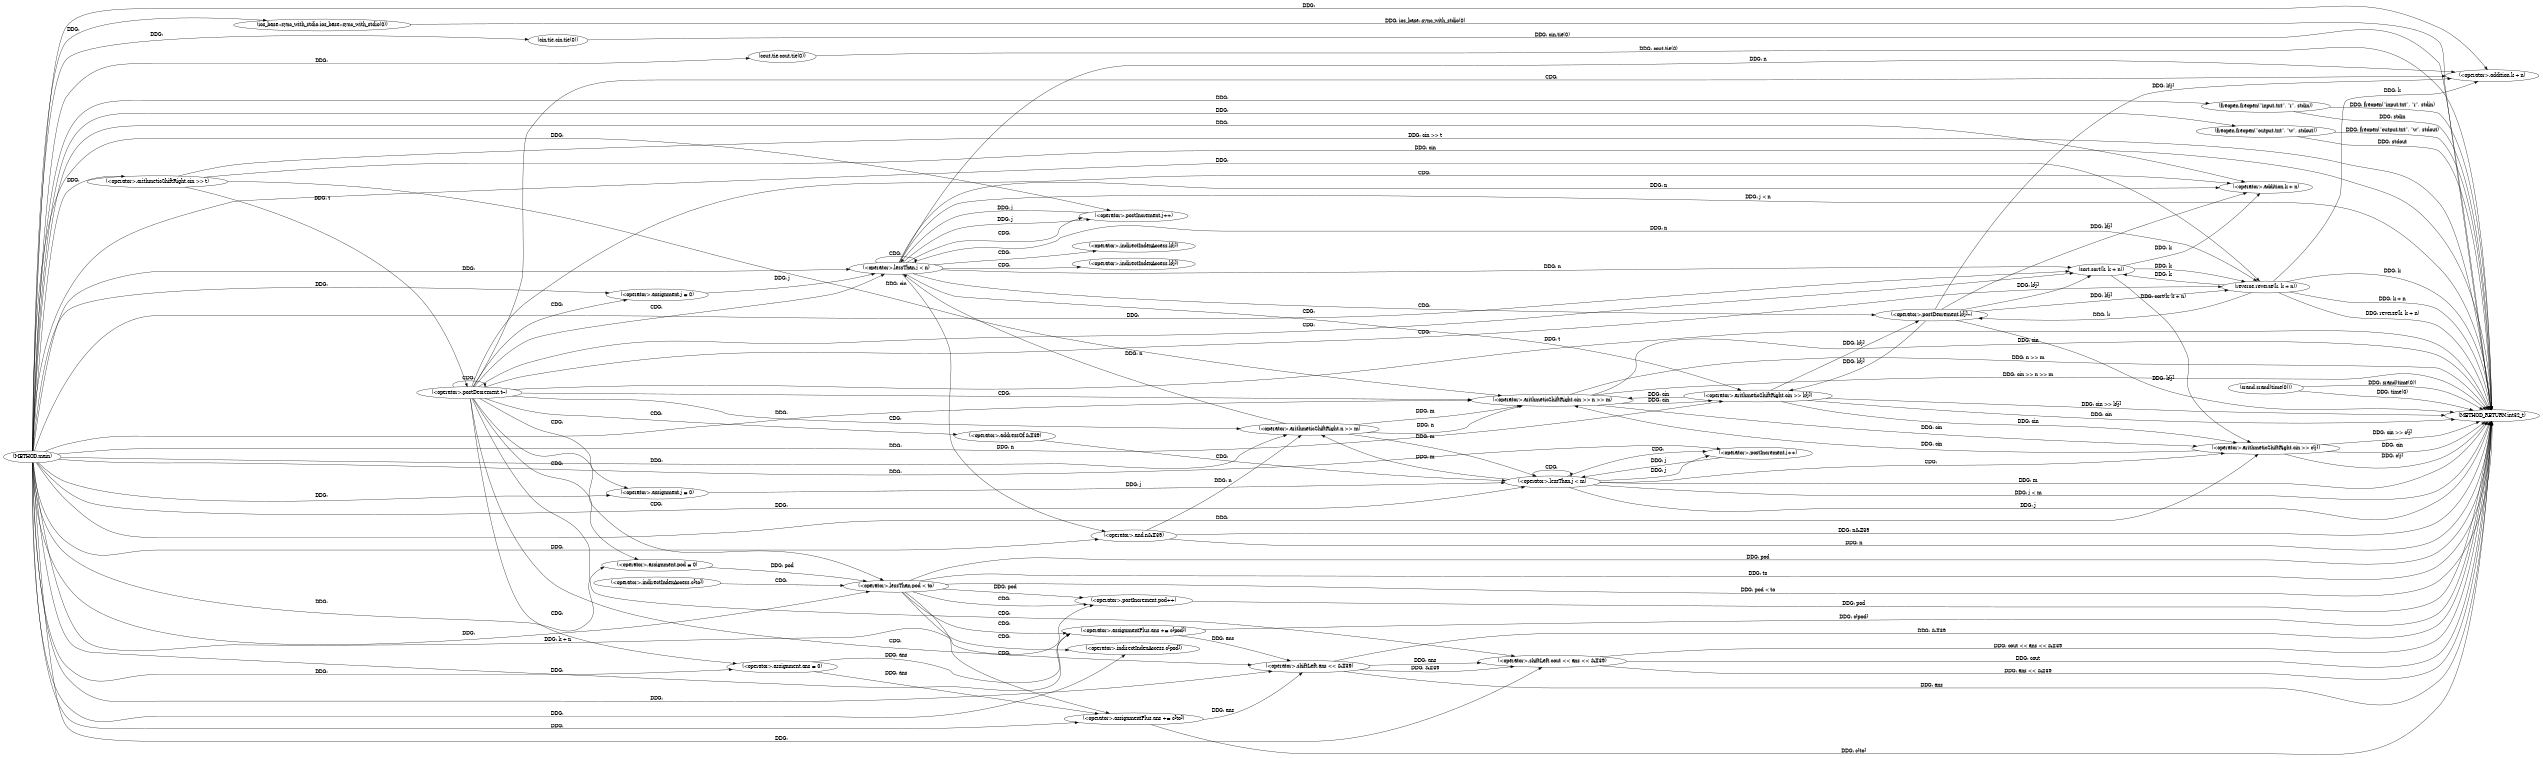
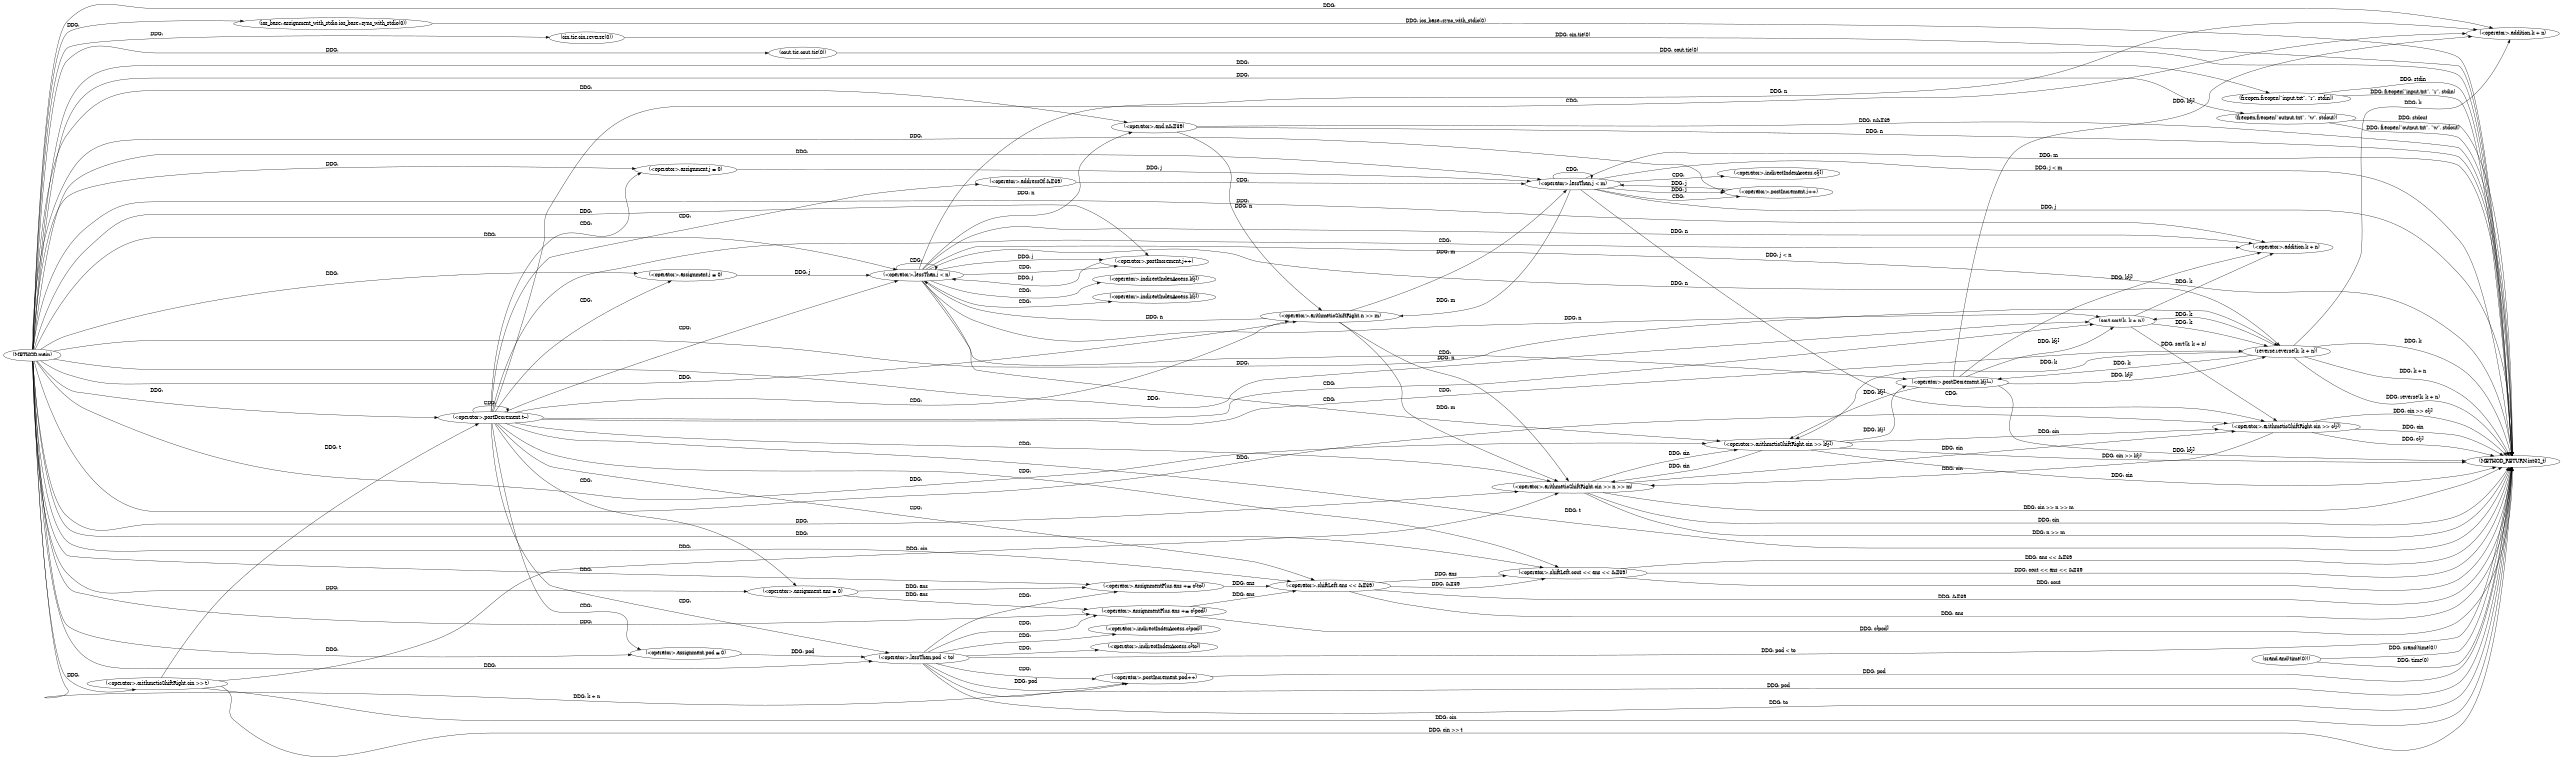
  digraph {
    rankdir=LR
    n1 [label="(METHOD,main)"]
-   n2 [label="(ios_base::sync_with_stdio,ios_base::sync_with_stdio(0))"]
-   n3 [label="(cin.tie,cin.tie(0))"]
+   n2 [label="(ios_base::assignment_with_stdio,ios_base::sync_with_stdio(0))"]
+   n3 [label="(cin.tie,cin.reverse(0))"]
    n4 [label="(cout.tie,cout.tie(0))"]
    n5 [label="(freopen,freopen(\"input.txt\", \"r\", stdin))"]
    n6 [label="(freopen,freopen(\"output.txt\", \"w\", stdout))"]
    n7 [label="(<operator>.arithmeticShiftRight,cin >> t)"]
    n8 [label="(<operator>.postDecrement,t--)"]
    n9 [label="(<operator>.arithmeticShiftRight,cin >> n >> m)"]
    n10 [label="(<operator>.assignment,pod = 0)"]
    n11 [label="(sort,sort(k, k + n))"]
    n12 [label="(reverse,reverse(k, k + n))"]
    n13 [label="(<operator>.assignment,ans = 0)"]
    n14 [label="(<operator>.shiftLeft,cout << ans << &#39)"]
    n15 [label="(<operator>.and,n&#39)"]
    n16 [label="(<operator>.assignment,j = 0)"]
    n17 [label="(<operator>.lessThan,j < n)"]
    n18 [label="(<operator>.postIncrement,j++)"]
    n19 [label="(<operator>.assignment,j = 0)"]
    n20 [label="(<operator>.lessThan,j < m)"]
    n21 [label="(<operator>.postIncrement,j++)"]
    n22 [label="(<operator>.arithmeticShiftRight,n >> m)"]
    n23 [label="(<operator>.arithmeticShiftRight,cin >> k[j])"]
    n24 [label="(<operator>.arithmeticShiftRight,cin >> c[j])"]
    n25 [label="(<operator>.addition,k + n)"]
    n26 [label="(<operator>.addition,k + n)"]
    n27 [label="(<operator>.lessThan,pod < to)"]
    n28 [label="(<operator>.shiftLeft,ans << &#39)"]
    n29 [label="(<operator>.assignmentPlus,ans += c[pod])"]
    n30 [label="(<operator>.postIncrement,pod++)"]
    n31 [label="(<operator>.assignmentPlus,ans += c[to])"]
    n32 [label="(METHOD_RETURN,int32_t)"]
    n33 [label="(<operator>.addressOf,&#39)"]
    n34 [label="(<operator>.postDecrement,k[j]--)"]
    n35 [label="(<operator>.indirectIndexAccess,k[j])"]
    n36 [label="(<operator>.indirectIndexAccess,k[j])"]
+   n37 [label="(<operator>.indirectIndexAccess,c[j])"]
    n38 [label="(<operator>.indirectIndexAccess,c[pod])"]
    n39 [label="(<operator>.indirectIndexAccess,c[to])"]
-   n40 [label="(srand,srand(time(0)))"]
+   n40 [label="(srand,and(time(0)))"]
    n1 -> n2 [label="DDG: "]
    n1 -> n3 [label="DDG: "]
    n1 -> n4 [label="DDG: "]
    n1 -> n5 [label="DDG: "]
    n1 -> n6 [label="DDG: "]
    n1 -> n7 [label="DDG: "]
-   n1 -> n38 [label="DDG: "]
+   n1 -> n8 [label="DDG: "]
    n1 -> n9 [label="DDG: "]
    n1 -> n10 [label="DDG: "]
    n1 -> n11 [label="DDG: "]
    n1 -> n12 [label="DDG: "]
    n1 -> n13 [label="DDG: "]
    n1 -> n14 [label="DDG: "]
    n1 -> n15 [label="DDG: "]
    n1 -> n16 [label="DDG: "]
    n1 -> n17 [label="DDG: "]
    n1 -> n18 [label="DDG: "]
    n1 -> n19 [label="DDG: "]
    n1 -> n20 [label="DDG: "]
    n1 -> n21 [label="DDG: "]
    n1 -> n22 [label="DDG: "]
    n1 -> n23 [label="DDG: "]
    n1 -> n24 [label="DDG: "]
    n1 -> n25 [label="DDG: "]
    n1 -> n26 [label="DDG: "]
    n1 -> n27 [label="DDG: "]
    n1 -> n28 [label="DDG: "]
    n1 -> n29 [label="DDG: "]
    n1 -> n30 [label="DDG: k + n"]
    n1 -> n31 [label="DDG: "]
    n2 -> n32 [label="DDG: ios_base::sync_with_stdio(0)"]
    n3 -> n32 [label="DDG: cin.tie(0)"]
    n4 -> n32 [label="DDG: cout.tie(0)"]
    n5 -> n32 [label="DDG: freopen(\"input.txt\", \"r\", stdin)"]
    n5 -> n32 [label="DDG: stdin"]
    n6 -> n32 [label="DDG: freopen(\"output.txt\", \"w\", stdout)"]
    n6 -> n32 [label="DDG: stdout"]
    n7 -> n8 [label="DDG: t"]
    n7 -> n9 [label="DDG: cin"]
    n7 -> n32 [label="DDG: cin"]
    n7 -> n32 [label="DDG: cin >> t"]
    n8 -> n8 [label="CDG: "]
    n8 -> n9 [label="CDG: "]
    n8 -> n10 [label="CDG: "]
    n8 -> n11 [label="CDG: "]
    n8 -> n12 [label="CDG: "]
    n8 -> n13 [label="CDG: "]
    n8 -> n14 [label="CDG: "]
    n8 -> n16 [label="CDG: "]
    n8 -> n17 [label="CDG: "]
    n8 -> n19 [label="CDG: "]
    n8 -> n22 [label="CDG: "]
    n8 -> n25 [label="CDG: "]
    n8 -> n26 [label="CDG: "]
    n8 -> n27 [label="CDG: "]
    n8 -> n28 [label="CDG: "]
    n8 -> n32 [label="DDG: t"]
    n8 -> n33 [label="CDG: "]
    n9 -> n23 [label="DDG: cin"]
    n9 -> n24 [label="DDG: cin"]
    n9 -> n32 [label="DDG: cin"]
    n9 -> n32 [label="DDG: n >> m"]
    n9 -> n32 [label="DDG: cin >> n >> m"]
    n10 -> n27 [label="DDG: pod"]
    n11 -> n12 [label="DDG: k"]
    n11 -> n24 [label="DDG: sort(k, k + n)"]
    n11 -> n26 [label="DDG: k"]
    n12 -> n11 [label="DDG: k"]
+   n12 -> n23 [label="DDG: k"]
    n12 -> n25 [label="DDG: k"]
    n12 -> n32 [label="DDG: k"]
    n12 -> n32 [label="DDG: k + n"]
    n12 -> n32 [label="DDG: reverse(k, k + n)"]
    n12 -> n34 [label="DDG: k"]
    n13 -> n29 [label="DDG: ans"]
    n13 -> n31 [label="DDG: ans"]
    n14 -> n32 [label="DDG: ans << &#39"]
    n14 -> n32 [label="DDG: cout << ans << &#39"]
    n14 -> n32 [label="DDG: cout"]
    n15 -> n22 [label="DDG: n"]
    n15 -> n32 [label="DDG: n"]
    n15 -> n32 [label="DDG: n&#39"]
    n16 -> n17 [label="DDG: j"]
    n17 -> n11 [label="DDG: n"]
    n17 -> n12 [label="DDG: n"]
    n17 -> n15 [label="DDG: n"]
    n17 -> n17 [label="CDG: "]
    n17 -> n18 [label="DDG: j"]
    n17 -> n18 [label="CDG: "]
    n17 -> n23 [label="CDG: "]
    n17 -> n25 [label="DDG: n"]
    n17 -> n26 [label="DDG: n"]
    n17 -> n32 [label="DDG: j < n"]
    n17 -> n34 [label="CDG: "]
    n17 -> n35 [label="CDG: "]
    n17 -> n36 [label="CDG: "]
    n18 -> n17 [label="DDG: j"]
    n19 -> n20 [label="DDG: j"]
    n20 -> n20 [label="CDG: "]
    n20 -> n21 [label="DDG: j"]
    n20 -> n21 [label="CDG: "]
    n20 -> n22 [label="DDG: m"]
    n20 -> n24 [label="CDG: "]
    n20 -> n32 [label="DDG: j"]
    n20 -> n32 [label="DDG: m"]
    n20 -> n32 [label="DDG: j < m"]
+   n20 -> n37 [label="CDG: "]
    n21 -> n20 [label="DDG: j"]
    n22 -> n9 [label="DDG: m"]
    n22 -> n9 [label="DDG: n"]
    n22 -> n17 [label="DDG: n"]
    n22 -> n20 [label="DDG: m"]
    n23 -> n9 [label="DDG: cin"]
    n23 -> n24 [label="DDG: cin"]
    n23 -> n32 [label="DDG: cin"]
    n23 -> n32 [label="DDG: cin >> k[j]"]
    n23 -> n34 [label="DDG: k[j]"]
    n24 -> n9 [label="DDG: cin"]
    n24 -> n32 [label="DDG: cin"]
    n24 -> n32 [label="DDG: c[j]"]
    n24 -> n32 [label="DDG: cin >> c[j]"]
    n27 -> n29 [label="CDG: "]
    n27 -> n30 [label="DDG: pod"]
    n27 -> n30 [label="CDG: "]
    n27 -> n31 [label="CDG: "]
    n27 -> n32 [label="DDG: pod"]
    n27 -> n32 [label="DDG: to"]
    n27 -> n32 [label="DDG: pod < to"]
    n27 -> n38 [label="CDG: "]
-   n39 -> n27 [label="CDG: "]
+   n27 -> n39 [label="CDG: "]
    n28 -> n14 [label="DDG: ans"]
    n28 -> n14 [label="DDG: &#39"]
    n28 -> n32 [label="DDG: ans"]
    n28 -> n32 [label="DDG: &#39"]
    n29 -> n28 [label="DDG: ans"]
    n29 -> n32 [label="DDG: c[pod]"]
    n30 -> n32 [label="DDG: pod"]
    n31 -> n28 [label="DDG: ans"]
-   n31 -> n32 [label="DDG: c[to]"]
    n33 -> n20 [label="CDG: "]
    n34 -> n11 [label="DDG: k[j]"]
    n34 -> n12 [label="DDG: k[j]"]
    n34 -> n23 [label="DDG: k[j]"]
    n34 -> n25 [label="DDG: k[j]"]
    n34 -> n26 [label="DDG: k[j]"]
    n34 -> n32 [label="DDG: k[j]"]
    n40 -> n32 [label="DDG: time(0)"]
    n40 -> n32 [label="DDG: srand(time(0))"]
  }
